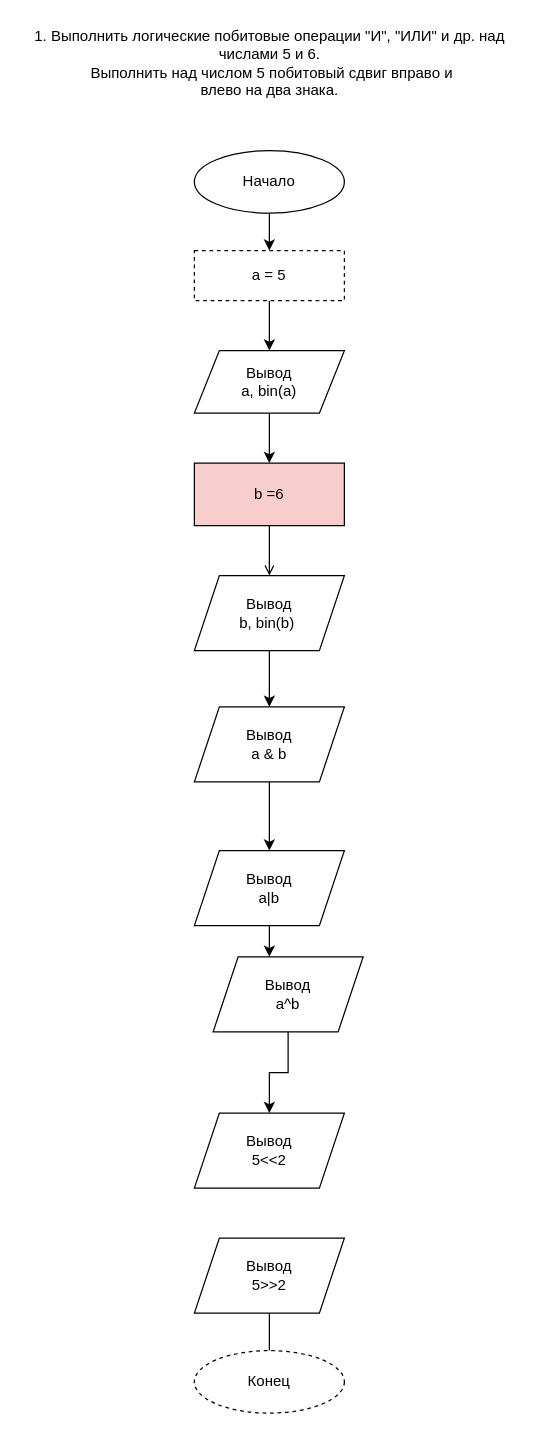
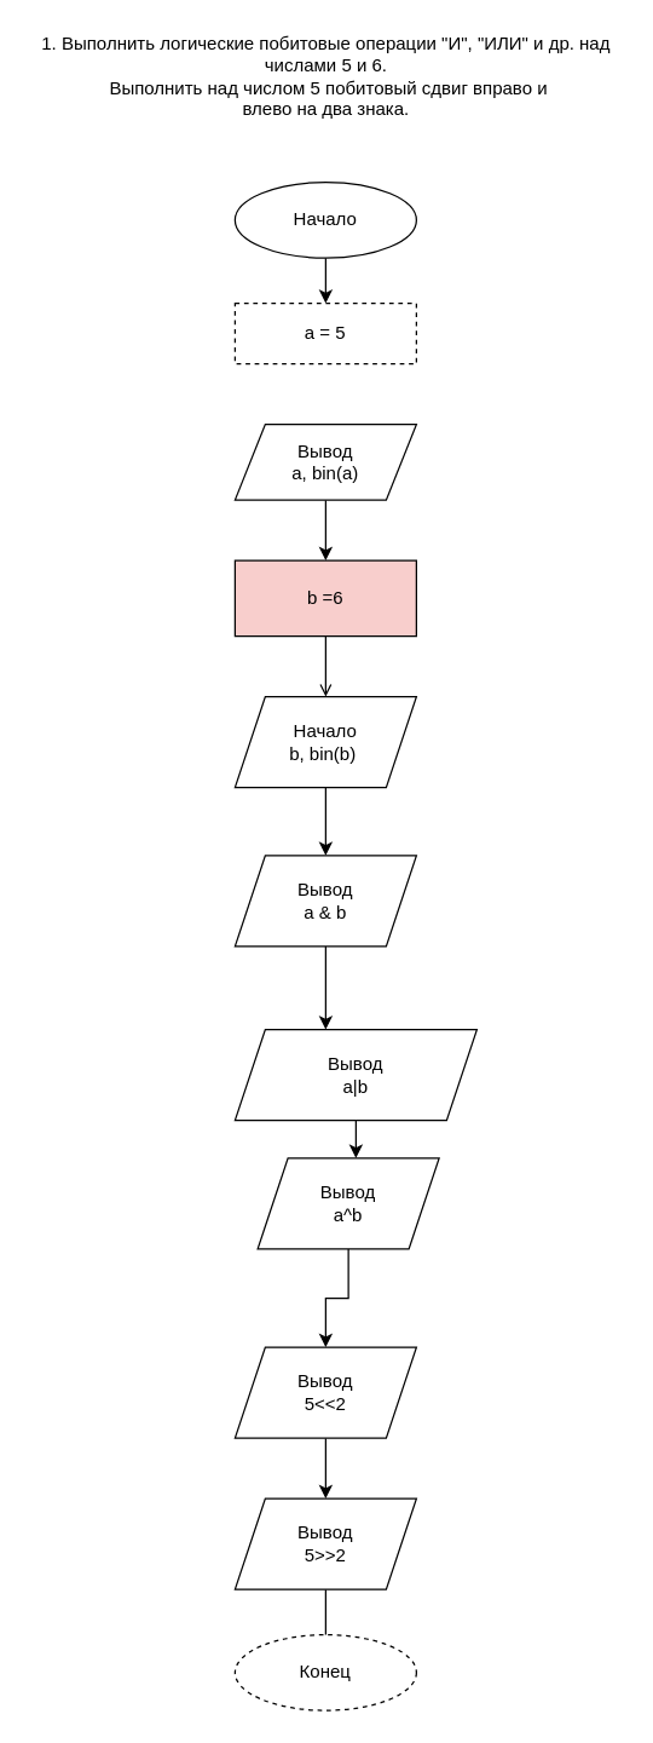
  <mxCell id="0" />
  <mxCell id="1" parent="0" />
  <mxCell id="2" style="edgeStyle=orthogonalEdgeStyle;rounded=0;orthogonalLoop=1;jettySize=auto;html=1;exitX=0.5;exitY=1;exitDx=0;exitDy=0;entryX=0.5;entryY=0;entryDx=0;entryDy=0;" parent="1" source="4" edge="1"><mxGeometry relative="1" as="geometry"><mxPoint x="215" y="140" as="targetPoint" /></mxGeometry></mxCell>
  <mxCell id="3" value="" style="edgeStyle=orthogonalEdgeStyle;rounded=0;orthogonalLoop=1;jettySize=auto;html=1;" parent="1" source="4" target="10" edge="1"><mxGeometry relative="1" as="geometry" /></mxCell>
  <mxCell id="4" value="Начало" style="ellipse;whiteSpace=wrap;html=1;" parent="1" vertex="1"><mxGeometry x="155" y="120" width="120" height="50" as="geometry" /></mxCell>
  <mxCell id="5" style="edgeStyle=orthogonalEdgeStyle;rounded=0;orthogonalLoop=1;jettySize=auto;html=1;entryX=0.5;entryY=0;entryDx=0;entryDy=0;" parent="1" source="6" target="13" edge="1"><mxGeometry relative="1" as="geometry" /></mxCell>
  <mxCell id="6" value="Вывод&lt;br&gt;a, bin(a)" style="shape=parallelogram;perimeter=parallelogramPerimeter;whiteSpace=wrap;html=1;fixedSize=1;" parent="1" vertex="1"><mxGeometry x="155" y="280" width="120" height="50" as="geometry" /></mxCell>
  <mxCell id="7" value="" style="edgeStyle=orthogonalEdgeStyle;rounded=0;orthogonalLoop=1;jettySize=auto;html=1;" parent="1" source="8" target="15" edge="1"><mxGeometry relative="1" as="geometry" /></mxCell>
- <mxCell id="8" value="Вывод&lt;br&gt;b, bin(b)&amp;nbsp;" style="shape=parallelogram;perimeter=parallelogramPerimeter;whiteSpace=wrap;html=1;fixedSize=1;" parent="1" vertex="1"><mxGeometry x="155" y="460" width="120" height="60" as="geometry" /></mxCell>
- <mxCell id="9" style="edgeStyle=orthogonalEdgeStyle;rounded=0;orthogonalLoop=1;jettySize=auto;html=1;entryX=0.5;entryY=0;entryDx=0;entryDy=0;" parent="1" source="10" target="6" edge="1"><mxGeometry relative="1" as="geometry"><mxPoint x="215" y="210" as="targetPoint" /></mxGeometry></mxCell>
+ <mxCell id="8" value="Начало&lt;br&gt;b, bin(b)&amp;nbsp;" style="shape=parallelogram;perimeter=parallelogramPerimeter;whiteSpace=wrap;html=1;fixedSize=1;" parent="1" vertex="1"><mxGeometry x="155" y="460" width="120" height="60" as="geometry" /></mxCell>
  <mxCell id="10" value="a = 5" style="rounded=0;whiteSpace=wrap;html=1;dashed=1;" parent="1" vertex="1"><mxGeometry x="155" y="200" width="120" height="40" as="geometry" /></mxCell>
  <mxCell id="11" style="edgeStyle=orthogonalEdgeStyle;rounded=0;orthogonalLoop=1;jettySize=auto;html=1;exitX=0.5;exitY=1;exitDx=0;exitDy=0;" parent="1" source="13" edge="1"><mxGeometry relative="1" as="geometry"><mxPoint x="215" y="400" as="targetPoint" /></mxGeometry></mxCell>
  <mxCell id="12" value="" style="edgeStyle=orthogonalEdgeStyle;rounded=0;orthogonalLoop=1;jettySize=auto;html=1;endArrow=open;" parent="1" source="13" target="8" edge="1"><mxGeometry relative="1" as="geometry" /></mxCell>
  <mxCell id="13" value="b =6" style="rounded=0;whiteSpace=wrap;html=1;fillColor=#f8cecc;" parent="1" vertex="1"><mxGeometry x="155" y="370" width="120" height="50" as="geometry" /></mxCell>
  <mxCell id="14" value="" style="edgeStyle=orthogonalEdgeStyle;rounded=0;orthogonalLoop=1;jettySize=auto;html=1;" parent="1" source="15" target="17" edge="1"><mxGeometry relative="1" as="geometry"><Array as="points"><mxPoint x="215" y="580" /><mxPoint x="215" y="580" /></Array></mxGeometry></mxCell>
  <mxCell id="15" value="Вывод&lt;br&gt;a &amp;amp; b" style="shape=parallelogram;perimeter=parallelogramPerimeter;whiteSpace=wrap;html=1;fixedSize=1;" parent="1" vertex="1"><mxGeometry x="155" y="565" width="120" height="60" as="geometry" /></mxCell>
  <mxCell id="16" value="" style="edgeStyle=orthogonalEdgeStyle;rounded=0;orthogonalLoop=1;jettySize=auto;html=1;" parent="1" source="17" target="19" edge="1"><mxGeometry relative="1" as="geometry"><Array as="points"><mxPoint x="215" y="680" /><mxPoint x="215" y="680" /></Array></mxGeometry></mxCell>
- <mxCell id="17" value="Вывод&lt;br&gt;a|b" style="shape=parallelogram;perimeter=parallelogramPerimeter;whiteSpace=wrap;html=1;fixedSize=1;" parent="1" vertex="1"><mxGeometry x="155" y="680" width="120" height="60" as="geometry" /></mxCell>
+ <mxCell id="17" value="Вывод&lt;br&gt;a|b" style="shape=parallelogram;perimeter=parallelogramPerimeter;whiteSpace=wrap;html=1;fixedSize=1;" parent="1" vertex="1"><mxGeometry x="155" y="680" width="160" height="60" as="geometry" /></mxCell>
  <mxCell id="18" value="" style="edgeStyle=orthogonalEdgeStyle;rounded=0;orthogonalLoop=1;jettySize=auto;html=1;" parent="1" source="19" target="21" edge="1"><mxGeometry relative="1" as="geometry" /></mxCell>
  <mxCell id="19" value="Вывод&lt;br&gt;a^b" style="shape=parallelogram;perimeter=parallelogramPerimeter;whiteSpace=wrap;html=1;fixedSize=1;" parent="1" vertex="1"><mxGeometry x="170" y="765" width="120" height="60" as="geometry" /></mxCell>
+ <mxCell id="20" value="" style="edgeStyle=orthogonalEdgeStyle;rounded=0;orthogonalLoop=1;jettySize=auto;html=1;" parent="1" source="21" target="23" edge="1"><mxGeometry relative="1" as="geometry" /></mxCell>
  <mxCell id="21" value="Вывод&lt;br&gt;5&amp;lt;&amp;lt;2" style="shape=parallelogram;perimeter=parallelogramPerimeter;whiteSpace=wrap;html=1;fixedSize=1;" parent="1" vertex="1"><mxGeometry x="155" y="890" width="120" height="60" as="geometry" /></mxCell>
  <mxCell id="22" value="" style="edgeStyle=orthogonalEdgeStyle;rounded=0;orthogonalLoop=1;jettySize=auto;html=1;endArrow=none;" parent="1" source="23" target="24" edge="1"><mxGeometry relative="1" as="geometry" /></mxCell>
  <mxCell id="23" value="Вывод&lt;br&gt;5&amp;gt;&amp;gt;2" style="shape=parallelogram;perimeter=parallelogramPerimeter;whiteSpace=wrap;html=1;fixedSize=1;" parent="1" vertex="1"><mxGeometry x="155" y="990" width="120" height="60" as="geometry" /></mxCell>
  <mxCell id="24" value="Конец" style="ellipse;whiteSpace=wrap;html=1;dashed=1;" parent="1" vertex="1"><mxGeometry x="155" y="1080" width="120" height="50" as="geometry" /></mxCell>
  <mxCell id="25" value="1.&amp;nbsp;Выполнить логические побитовые операции &quot;И&quot;, &quot;ИЛИ&quot; и др. над&lt;br/&gt;числами 5 и 6.&lt;br&gt;&amp;nbsp;Выполнить над числом 5 побитовый сдвиг вправо и&lt;br/&gt;влево на два знака." style="text;html=1;resizable=0;autosize=1;align=center;verticalAlign=middle;points=[];fillColor=none;strokeColor=none;rounded=0;" parent="1" vertex="1"><mxGeometry x="20" y="20" width="390" height="60" as="geometry" /></mxCell>
